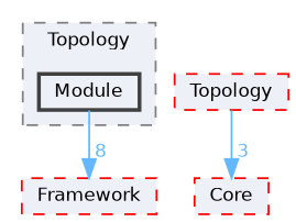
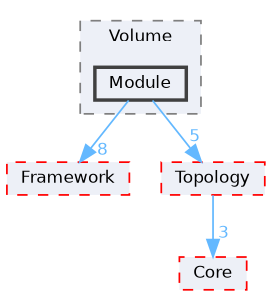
  digraph {
    compound=true
    node [color=red fillcolor="#edf0f7" fontname=Helvetica fontsize=10 shape=box style="filled,dashed"]
    edge [color=steelblue1 fontcolor=steelblue1 fontname=Helvetica fontsize=10 labeldistance=1.5 labelfontname=Helvetica labelfontsize=10]
    n1 [color=grey25 height=0.2 label=Module style="filled,bold" width=0.4]
    n2 [height=0.2 label=Framework width=0.4]
    n3 [height=0.2 label=Topology width=0.4]
    n4 [height=0.2 label=Core width=0.4]
    subgraph cluster_1 {
      bgcolor="#edf0f7"
      fontname=Helvetica
      fontsize=10
-     label=Topology
+     label=Volume
      pencolor=grey50
      style="filled,dashed"
      n1
    }
    n1 -> n2 [headlabel=8]
+   n1 -> n3 [headlabel=5]
    n3 -> n4 [headlabel=3]
  }
